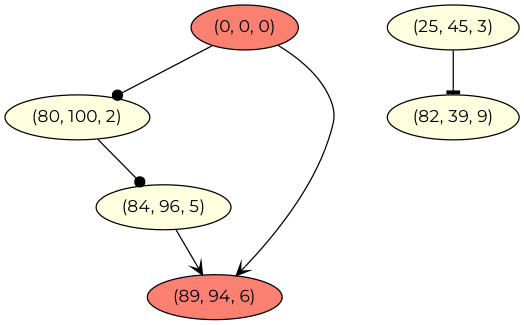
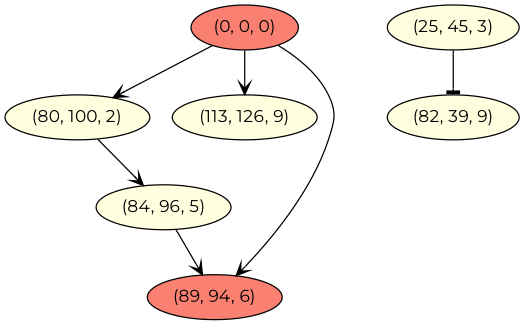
  digraph {
    fontname=Montserrat
    node [fillcolor=lightyellow fontname=Montserrat style=filled]
    edge [arrowhead=vee fontname=Montserrat]
    "(0, 0, 0)" [fillcolor=salmon]
    "(80, 100, 2)"
+   "(113, 126, 9)"
    "(89, 94, 6)" [fillcolor=salmon]
    n5 [label="(82, 39, 9)"]
    "(25, 45, 3)"
    "(84, 96, 5)"
-   "(0, 0, 0)" -> "(80, 100, 2)" [arrowhead=dot]
+   "(0, 0, 0)" -> "(80, 100, 2)"
+   "(0, 0, 0)" -> "(113, 126, 9)"
    "(0, 0, 0)" -> "(89, 94, 6)"
-   "(80, 100, 2)" -> "(84, 96, 5)" [arrowhead=dot]
+   "(80, 100, 2)" -> "(84, 96, 5)"
    "(25, 45, 3)" -> n5 [arrowhead=tee]
    "(84, 96, 5)" -> "(89, 94, 6)"
  }
